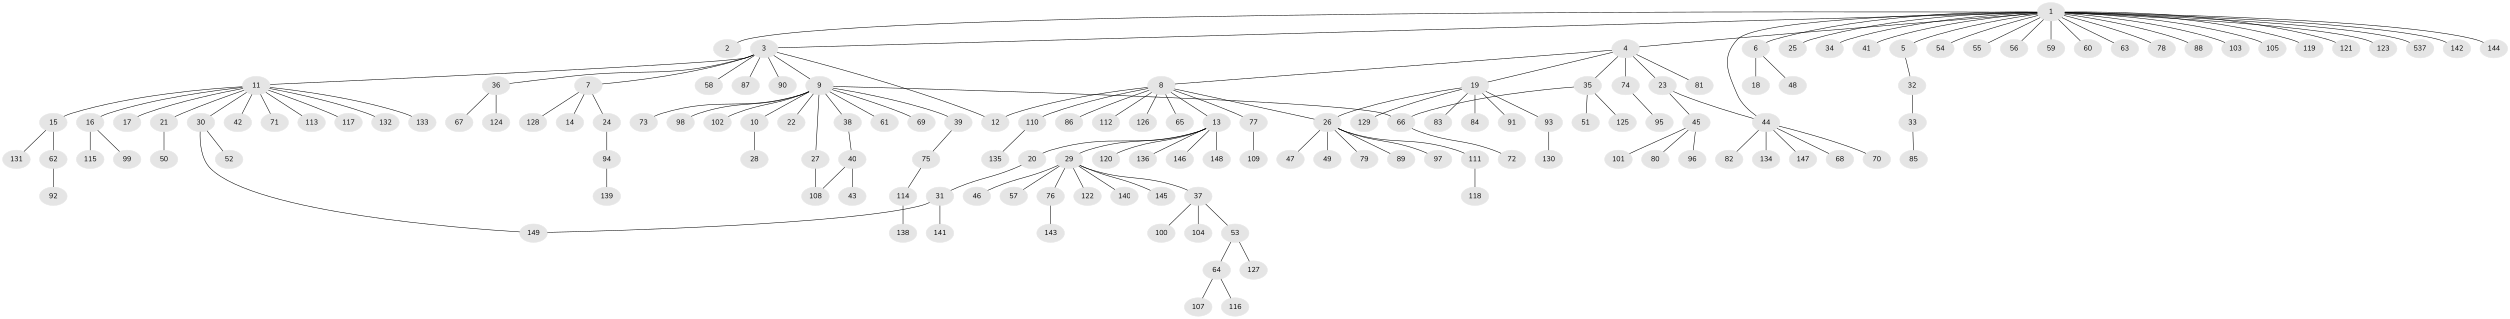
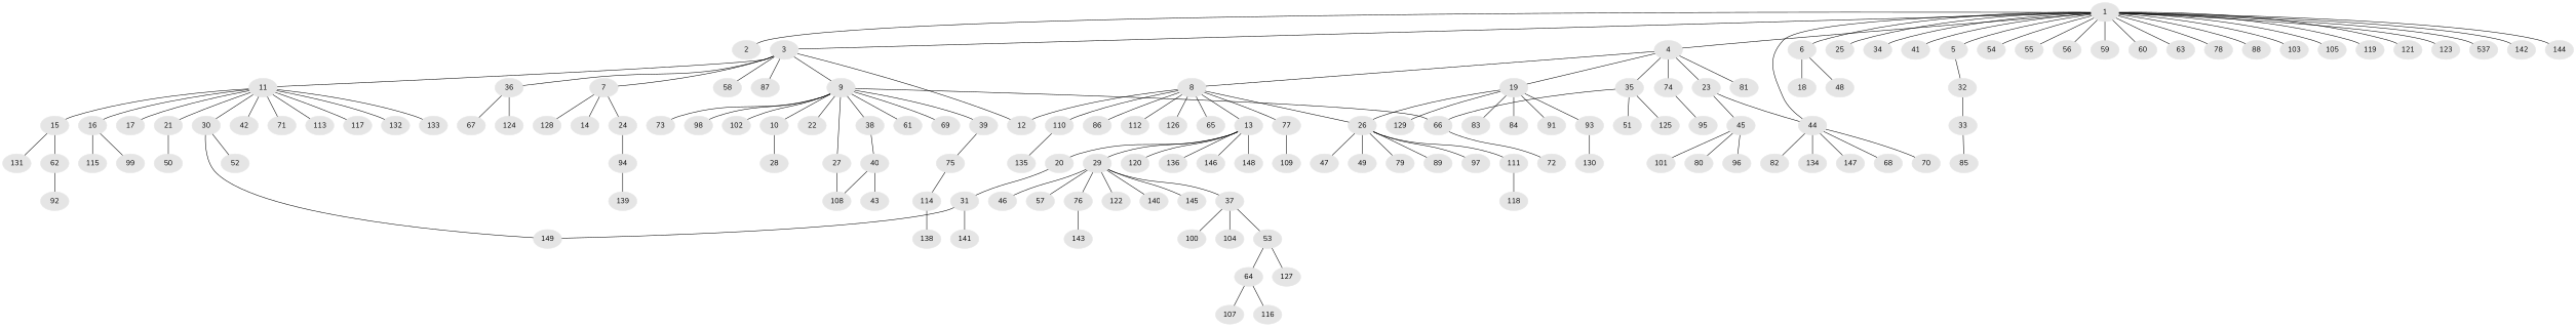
  graph {
    fontname=Nunito
    node [color=gray90 fontname=Nunito style=filled]
    edge [fontname=Nunito]
    1
    2
    3
    4
    5
    6
    25
    34
    41
    44
    54
    55
    56
    59
    60
    63
    78
    88
    103
    105
    119
    121
    123
    n24 [label=537]
    142
    144
    7
    9
    11
    12
    36
    58
    87
-   90
    8
    19
    23
    35
    74
    81
    32
    18
    48
    68
    70
    82
    134
    147
    14
    24
    128
    10
    22
    27
    38
    39
    61
    66
    69
    73
    98
    102
    15
    16
    17
    21
    30
    42
    71
    113
    117
    132
    133
    67
    124
    13
    26
    65
    77
    86
    110
    112
    126
    83
    84
    91
    93
    129
    45
    51
    125
    95
    33
    94
    20
    29
    120
    136
    146
    148
    47
    49
    79
    89
    97
    111
    109
    135
    28
    108
    40
    75
    72
    62
    131
    99
    115
    50
    52
    149
    31
    37
    46
    57
    76
    122
    140
    145
    92
    130
    141
    80
    96
    101
    139
    118
    53
    100
    104
    143
    85
    64
    127
    43
    114
    107
    116
    138
    1 -- 2
    1 -- 3
    1 -- 4
    1 -- 5
    1 -- 6
    1 -- 25
    1 -- 34
    1 -- 41
    1 -- 44
    1 -- 54
    1 -- 55
    1 -- 56
    1 -- 59
    1 -- 60
    1 -- 63
    1 -- 78
    1 -- 88
    1 -- 103
    1 -- 105
    1 -- 119
    1 -- 121
    1 -- 123
    1 -- n24
    1 -- 142
    1 -- 144
    3 -- 7
    3 -- 9
    3 -- 11
    3 -- 12
    3 -- 36
    3 -- 58
    3 -- 87
-   3 -- 90
    4 -- 8
    4 -- 19
    4 -- 23
    4 -- 35
    4 -- 74
    4 -- 81
    5 -- 32
    6 -- 18
    6 -- 48
    44 -- 68
    44 -- 70
    44 -- 82
    44 -- 134
    44 -- 147
    7 -- 14
    7 -- 24
    7 -- 128
    9 -- 10
    9 -- 22
    9 -- 27
    9 -- 38
    9 -- 39
    9 -- 61
    9 -- 66
    9 -- 69
    9 -- 73
    9 -- 98
    9 -- 102
    11 -- 15
    11 -- 16
    11 -- 17
    11 -- 21
    11 -- 30
    11 -- 42
    11 -- 71
    11 -- 113
    11 -- 117
    11 -- 132
    11 -- 133
    36 -- 67
    36 -- 124
    8 -- 12
    8 -- 13
    8 -- 26
    8 -- 65
    8 -- 77
    8 -- 86
    8 -- 110
    8 -- 112
    8 -- 126
    19 -- 26
    19 -- 83
    19 -- 84
    19 -- 91
    19 -- 93
    19 -- 129
    23 -- 44
    23 -- 45
    35 -- 66
    35 -- 51
    35 -- 125
    74 -- 95
    32 -- 33
    24 -- 94
    10 -- 28
    27 -- 108
    38 -- 40
    39 -- 75
    66 -- 72
    15 -- 62
    15 -- 131
    16 -- 99
    16 -- 115
    21 -- 50
    30 -- 52
    30 -- 149
    13 -- 20
    13 -- 29
    13 -- 120
    13 -- 136
    13 -- 146
    13 -- 148
    26 -- 47
    26 -- 49
    26 -- 79
    26 -- 89
    26 -- 97
    26 -- 111
    77 -- 109
    110 -- 135
    93 -- 130
    45 -- 80
    45 -- 96
    45 -- 101
    33 -- 85
    94 -- 139
    20 -- 31
    29 -- 37
    29 -- 46
    29 -- 57
    29 -- 76
    29 -- 122
    29 -- 140
    29 -- 145
    111 -- 118
    40 -- 108
    40 -- 43
    75 -- 114
    62 -- 92
    31 -- 149
    31 -- 141
    37 -- 53
    37 -- 100
    37 -- 104
    76 -- 143
    53 -- 64
    53 -- 127
    64 -- 107
    64 -- 116
    114 -- 138
  }
